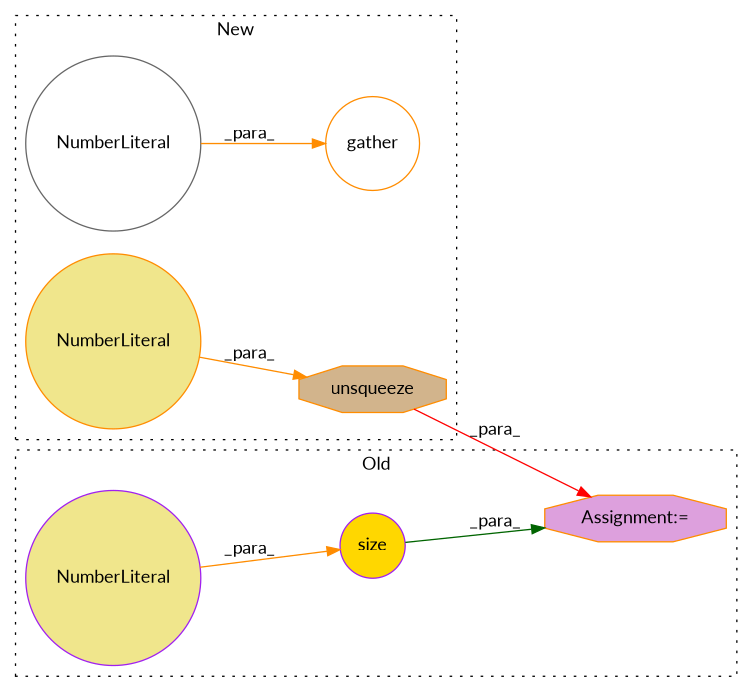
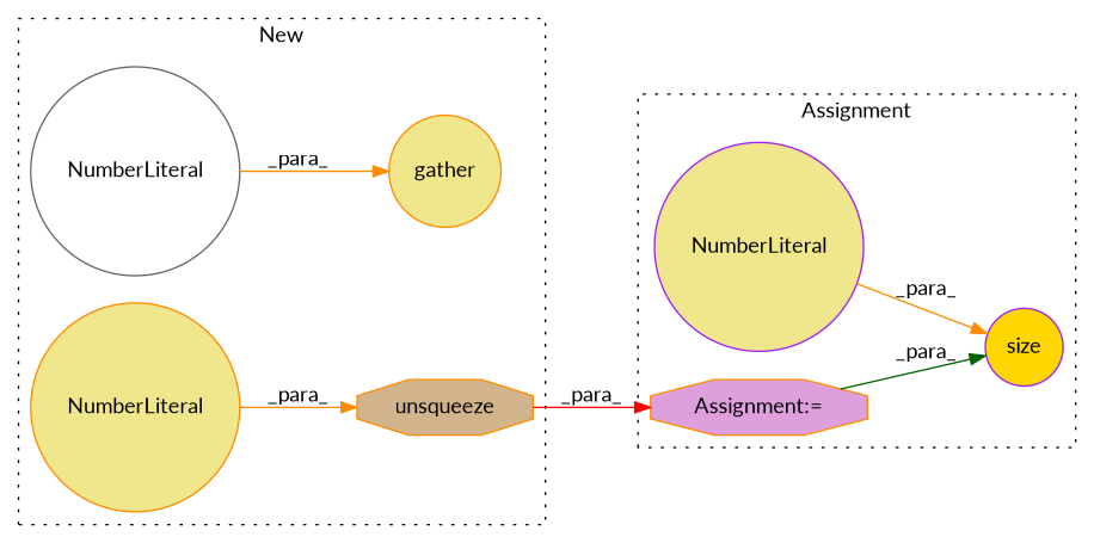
  digraph {
    fontname=Lato
    rankdir=LR
    node [a=32 color=darkorange fillcolor=khaki fontname=Lato l=1 shape=circle style=filled]
    edge [color=darkorange fontname=Lato]
    n1 [color=purple fillcolor=gold l="5,1" label=size s="2393,2399"]
    n2 [a=34 color=purple label=NumberLiteral s=2398]
    n3 [a=7 fillcolor=plum label="Assignment:=" s=2357 shape=octagon]
-   n4 [fillcolor=white l="7,1" label=gather s="2367,2395"]
+   n4 [l="7,1" label=gather s="2367,2395"]
    n5 [a=34 color=gray40 fillcolor=white label=NumberLiteral s=2374]
    n6 [fillcolor=tan l="10,1" label=unsqueeze s="2383,2394" shape=octagon]
    n7 [a=34 label=NumberLiteral s=2393]
    subgraph cluster_1 {
-     label=Old
+     label=Assignment
      style=dotted
      n1
      n2
      n3
    }
    subgraph cluster_2 {
      label=New
      style=dotted
      n4
      n5
      n6
      n7
    }
-   n1 -> n3 [color=darkgreen label=_para_]
+   n3 -> n1 [color=darkgreen label=_para_]
    n2 -> n1 [label=_para_]
    n5 -> n4 [label=_para_]
    n6 -> n3 [color=red label=_para_]
    n7 -> n6 [label=_para_]
  }
